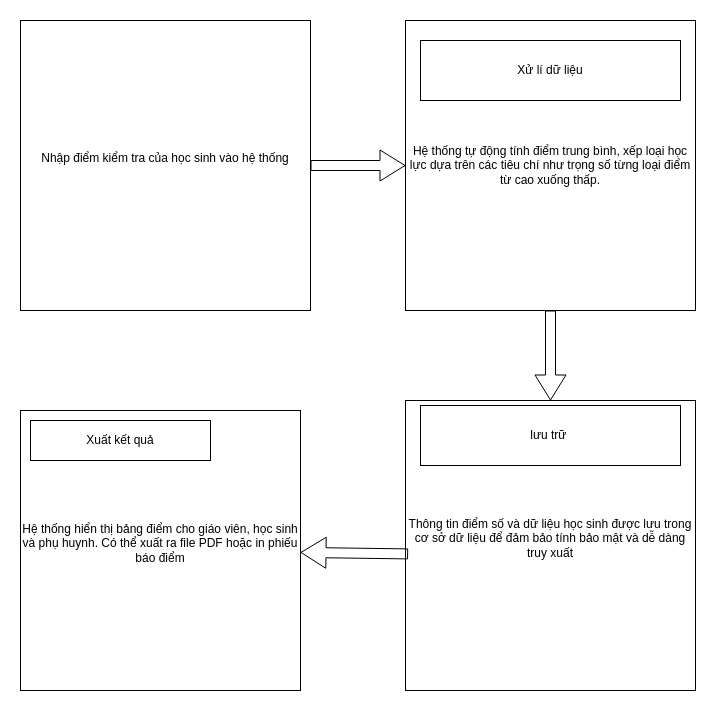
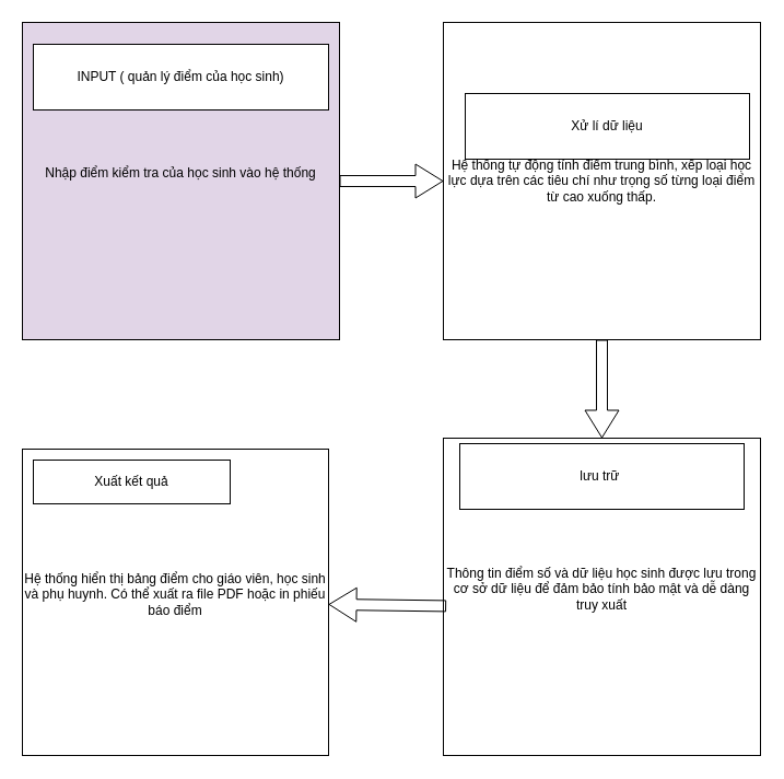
  <mxCell id="0" />
  <mxCell id="1" parent="0" />
- <mxCell id="2" value="Nhập điểm kiểm tra của học sinh vào hệ thống&lt;div&gt;&lt;br/&gt;&lt;/div&gt;" style="whiteSpace=wrap;html=1;aspect=fixed;" vertex="1" parent="1"><mxGeometry x="20" y="20" width="290" height="290" as="geometry" /></mxCell>
+ <mxCell id="2" value="Nhập điểm kiểm tra của học sinh vào hệ thống&lt;div&gt;&lt;br/&gt;&lt;/div&gt;" style="whiteSpace=wrap;html=1;aspect=fixed;fillColor=#e1d5e7;" vertex="1" parent="1"><mxGeometry x="20" y="20" width="290" height="290" as="geometry" /></mxCell>
+ <mxCell id="3" value="INPUT ( quản lý điểm của học sinh)" style="rounded=0;whiteSpace=wrap;html=1;" vertex="1" parent="1"><mxGeometry x="30" y="40" width="270" height="60" as="geometry" /></mxCell>
  <mxCell id="4" value="&lt;br&gt;Hệ thống tự động tính điểm trung bình, xếp loại học lực dựa trên các tiêu chí như trọng số từng loại điểm từ cao xuống thấp.&lt;div&gt;&lt;br/&gt;&lt;/div&gt;" style="whiteSpace=wrap;html=1;aspect=fixed;align=center;" vertex="1" parent="1"><mxGeometry x="405" y="20" width="290" height="290" as="geometry" /></mxCell>
- <mxCell id="5" value="Xử lí dữ liệu" style="rounded=0;whiteSpace=wrap;html=1;" vertex="1" parent="1"><mxGeometry x="420" y="40" width="260" height="60" as="geometry" /></mxCell>
+ <mxCell id="5" value="Xử lí dữ liệu" style="rounded=0;whiteSpace=wrap;html=1;" vertex="1" parent="1"><mxGeometry x="425" y="85" width="260" height="60" as="geometry" /></mxCell>
  <mxCell id="6" value="" style="shape=flexArrow;endArrow=classic;html=1;rounded=0;fontSize=12;startSize=8;endSize=8;curved=1;entryX=0;entryY=0.5;entryDx=0;entryDy=0;" edge="1" parent="1" source="2" target="4"><mxGeometry width="50" height="50" relative="1" as="geometry"><mxPoint x="310" y="215" as="sourcePoint" /><mxPoint x="400" y="165" as="targetPoint" /><Array as="points" /></mxGeometry></mxCell>
  <mxCell id="7" value="&#10;Thông tin điểm số và dữ liệu học sinh được lưu trong cơ sở dữ liệu để đảm bảo tính bảo mật và dễ dàng truy xuất&#10;&#10;" style="whiteSpace=wrap;html=1;aspect=fixed;" vertex="1" parent="1"><mxGeometry x="405" y="400" width="290" height="290" as="geometry" /></mxCell>
  <mxCell id="8" value="" style="shape=flexArrow;endArrow=classic;html=1;rounded=0;fontSize=12;startSize=8;endSize=8;curved=1;exitX=0.5;exitY=1;exitDx=0;exitDy=0;entryX=0.5;entryY=0;entryDx=0;entryDy=0;" edge="1" parent="1" source="4" target="7"><mxGeometry width="50" height="50" relative="1" as="geometry"><mxPoint x="530" y="380" as="sourcePoint" /><mxPoint x="580" y="330" as="targetPoint" /></mxGeometry></mxCell>
  <mxCell id="9" value="lưu trữ&amp;nbsp;" style="rounded=0;whiteSpace=wrap;html=1;" vertex="1" parent="1"><mxGeometry x="420" y="405" width="260" height="60" as="geometry" /></mxCell>
  <mxCell id="10" value="&#10;Hệ thống hiển thị bảng điểm cho giáo viên, học sinh và phụ huynh. Có thể xuất ra file PDF hoặc in phiếu báo điểm&#10;&#10;" style="whiteSpace=wrap;html=1;aspect=fixed;" vertex="1" parent="1"><mxGeometry x="20" y="410" width="280" height="280" as="geometry" /></mxCell>
  <mxCell id="11" value="Xuất kết quả" style="rounded=0;whiteSpace=wrap;html=1;" vertex="1" parent="1"><mxGeometry x="30" y="420" width="180" height="40" as="geometry" /></mxCell>
  <mxCell id="12" value="" style="shape=flexArrow;endArrow=classic;html=1;rounded=0;fontSize=12;startSize=8;endSize=8;curved=1;exitX=0.009;exitY=0.529;exitDx=0;exitDy=0;exitPerimeter=0;" edge="1" parent="1" source="7" target="10"><mxGeometry width="50" height="50" relative="1" as="geometry"><mxPoint x="340" y="575" as="sourcePoint" /><mxPoint x="390" y="525" as="targetPoint" /><Array as="points" /></mxGeometry></mxCell>
